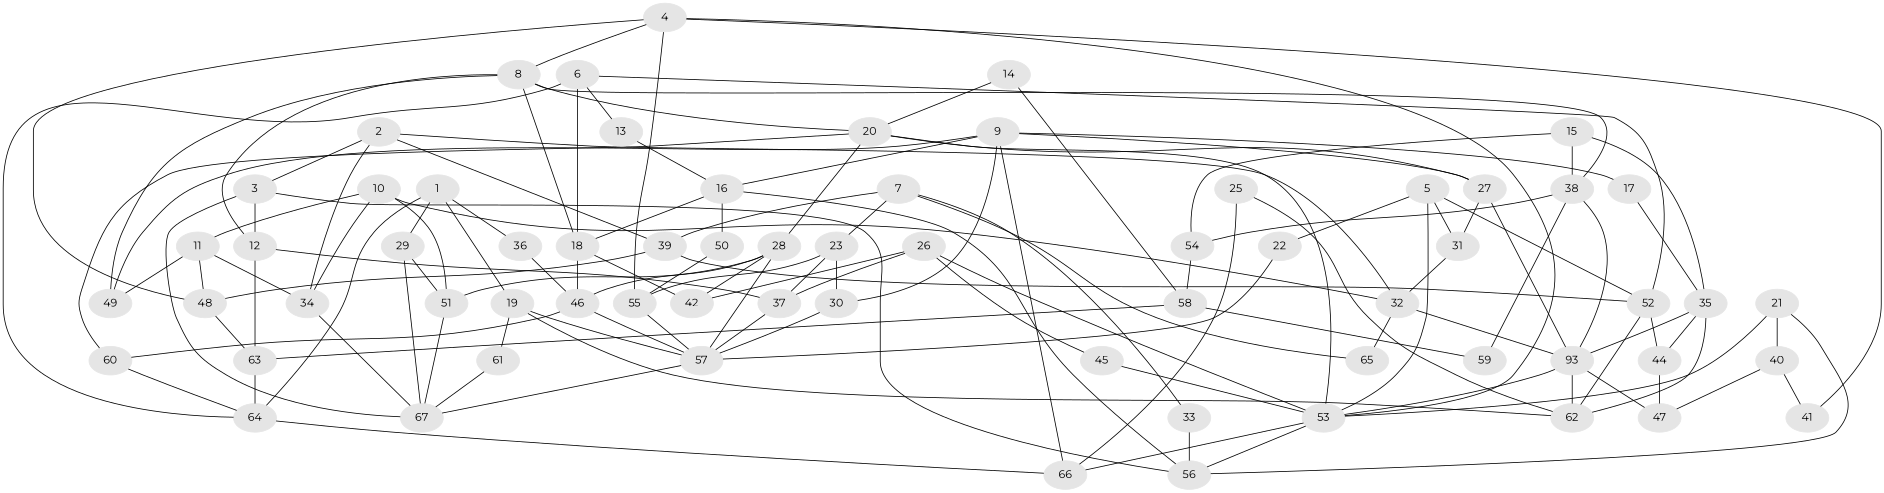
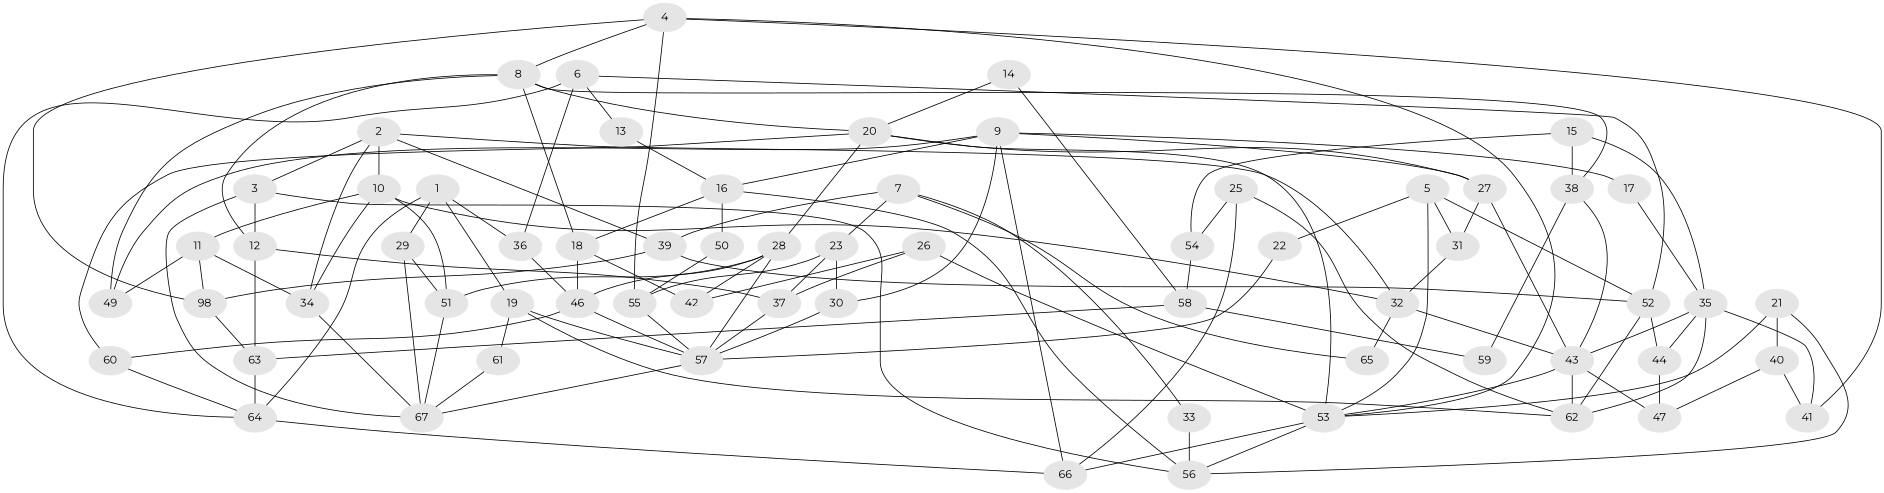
  graph {
    fontname=Montserrat
    node [color=gray90 fontname=Montserrat style=filled]
    edge [fontname=Montserrat]
    1
    19
    29
    36
    64
    57
    61
    62
    67
    51
    46
    66
    2
    3
    10
    32
    34
    39
    12
    56
    11
    65
-   43 [label=93]
-   48
+   43
+   48 [label=98]
    52
    37
    63
    4
    8
    41
    53
    55
    18
    20
    38
    49
    5
    22
    31
    44
    6
    13
    16
    7
    23
    33
    30
    42
    27
    28
    60
    59
    9
    17
    50
    35
    14
    58
    15
    54
    21
    40
    47
    25
    26
-   45
    1 -- 19
    1 -- 29
    1 -- 36
    1 -- 64
    19 -- 57
    19 -- 61
    19 -- 62
    29 -- 67
    29 -- 51
    36 -- 46
    64 -- 66
    57 -- 67
    61 -- 67
    51 -- 67
    46 -- 57
    46 -- 60
    2 -- 3
+   2 -- 10
    2 -- 32
    2 -- 34
    2 -- 39
    3 -- 67
    3 -- 12
    3 -- 56
    10 -- 51
    10 -- 32
    10 -- 34
    10 -- 11
    32 -- 65
    32 -- 43
    34 -- 67
    39 -- 48
    39 -- 52
    12 -- 37
    12 -- 63
    11 -- 34
    11 -- 48
    11 -- 49
    43 -- 62
    43 -- 53
    43 -- 47
    48 -- 63
    52 -- 62
    52 -- 44
    37 -- 57
    63 -- 64
    4 -- 48
    4 -- 8
    4 -- 41
    4 -- 53
    4 -- 55
    8 -- 12
    8 -- 18
    8 -- 20
    8 -- 38
    8 -- 49
    53 -- 66
    53 -- 56
    55 -- 57
    18 -- 46
    18 -- 42
    20 -- 53
    20 -- 27
    20 -- 28
    20 -- 60
    38 -- 43
    38 -- 59
    5 -- 52
    5 -- 53
    5 -- 22
    5 -- 31
    22 -- 57
    31 -- 32
    44 -- 47
-   6 -- 18
+   6 -- 36
    6 -- 64
    6 -- 52
    6 -- 13
    13 -- 16
    16 -- 56
    16 -- 18
    16 -- 50
    7 -- 39
    7 -- 65
    7 -- 23
    7 -- 33
    23 -- 37
    23 -- 55
    23 -- 30
    33 -- 56
    30 -- 57
    27 -- 43
    27 -- 31
    28 -- 57
    28 -- 51
    28 -- 46
    28 -- 42
    60 -- 64
    9 -- 66
    9 -- 49
    9 -- 16
    9 -- 30
    9 -- 27
    9 -- 17
    17 -- 35
    50 -- 55
    35 -- 62
    35 -- 43
+   35 -- 41
    35 -- 44
    14 -- 20
    14 -- 58
    58 -- 63
    58 -- 59
    15 -- 38
    15 -- 35
    15 -- 54
    54 -- 58
    21 -- 56
    21 -- 53
    21 -- 40
    40 -- 41
    40 -- 47
    25 -- 62
    25 -- 66
-   38 -- 54
+   25 -- 54
    26 -- 37
    26 -- 53
    26 -- 42
-   26 -- 45
-   45 -- 53
  }
